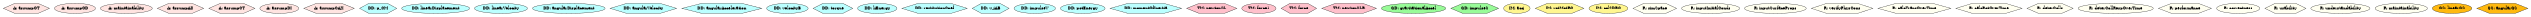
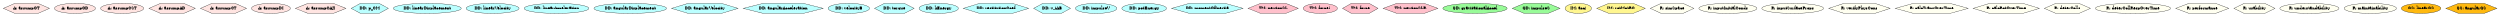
  digraph {
    node [color=black fillcolor=paleturquoise1 shape=hexagon style=filled]
    n1 [fillcolor=mistyrose label="A: assumpOT"]
    n2 [fillcolor=mistyrose label="A: assumpOD" shape=ellipse]
-   n3 [fillcolor=mistyrose label="A: maintainability" shape=ellipse]
+   n3 [fillcolor=mistyrose label="A: assumpCST" shape=ellipse]
    n4 [fillcolor=mistyrose label="A: assumpAD"]
    n5 [fillcolor=mistyrose label="A: assumpCT"]
    n6 [fillcolor=mistyrose label="A: assumpDI" shape=ellipse]
    n7 [fillcolor=mistyrose label="A: assumpCAJI"]
    n8 [label="DD: p_CM"]
    n9 [label="DD: linearDisplacement" shape=ellipse]
    n10 [label="DD: linearVelocity" shape=ellipse]
+   n11 [label="DD: linearAcceleration" shape=ellipse]
    n12 [label="DD: angularDisplacement" shape=ellipse]
    n13 [label="DD: angularVelocity"]
    n14 [label="DD: angularAcceleration"]
    n15 [label="DD: velocityB" shape=ellipse]
    n16 [label="DD: torque"]
    n17 [label="DD: kEnergy" shape=ellipse]
    n18 [label="DD: restitutionCoef"]
    n19 [label="DD: v_iAB"]
    n20 [label="DD: impulseV" shape=ellipse]
    n21 [label="DD: potEnergy" shape=ellipse]
    n22 [label="DD: momentOfInertia"]
    n23 [fillcolor=pink label="TM: newtonSL"]
    n24 [fillcolor=pink label="TM: force1" shape=ellipse]
    n25 [fillcolor=pink label="TM: force"]
    n26 [fillcolor=pink label="TM: newtonSLR"]
    n27 [fillcolor=palegreen label="GD: gravitationalAccel" shape=ellipse]
    n28 [fillcolor=palegreen label="GD: impulseS"]
    n29 [fillcolor=khaki1 label="IM: accj" shape=ellipse]
    n30 [fillcolor=khaki1 label="IM: rotMotRC"]
-   n31 [fillcolor=khaki1 label="IM: col2DRC" shape=ellipse]
    n32 [fillcolor=ivory label="R: simSpace"]
    n33 [fillcolor=ivory label="R: inputInitialConds" shape=ellipse]
    n34 [fillcolor=ivory label="R: inputSurfaceProps" shape=ellipse]
    n35 [fillcolor=ivory label="R: verifyPhysCons"]
    n36 [fillcolor=ivory label="R: calcTransOverTime"]
    n37 [fillcolor=ivory label="R: calcRotOverTime"]
    n38 [fillcolor=ivory label="R: deterColls"]
    n39 [fillcolor=ivory label="R: deterCollRespOverTime" shape=ellipse]
    n40 [fillcolor=ivory label="R: performance"]
-   n41 [fillcolor=ivory label="R: correctness" shape=ellipse]
    n42 [fillcolor=ivory label="R: usability"]
    n43 [fillcolor=ivory label="R: understandability" shape=ellipse]
    n44 [fillcolor=ivory label="R: maintainability" shape=ellipse]
    n45 [fillcolor=darkgoldenrod1 label="GS: linearGS" shape=ellipse]
    n46 [fillcolor=darkgoldenrod1 label="GS: angularGS"]
    subgraph sub_1 {
      rank=same
      n1
      n2
      n3
      n4
      n5
      n6
      n7
    }
    subgraph sub_2 {
      rank=same
      n8
      n9
      n10
+     n11
      n12
      n13
      n14
      n15
      n16
      n17
      n18
      n19
      n20
      n21
      n22
    }
    subgraph sub_3 {
      rank=same
      n23
      n24
      n25
      n26
    }
    subgraph sub_4 {
      rank=same
      n27
      n28
    }
    subgraph sub_5 {
      rank=same
      n29
      n30
-     n31
    }
    subgraph sub_6 {
      rank=same
      n32
      n33
      n34
      n35
      n36
      n37
      n38
      n39
      n40
-     n41
      n42
      n43
      n44
    }
    subgraph sub_7 {
      rank=same
      n45
      n46
    }
  }
